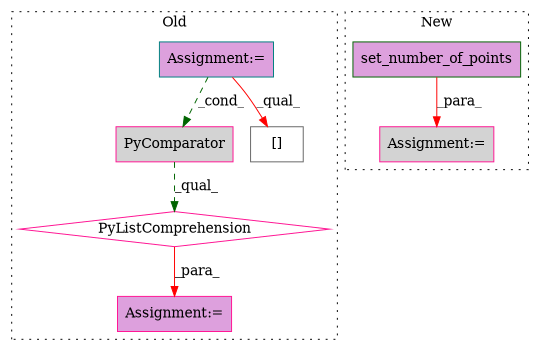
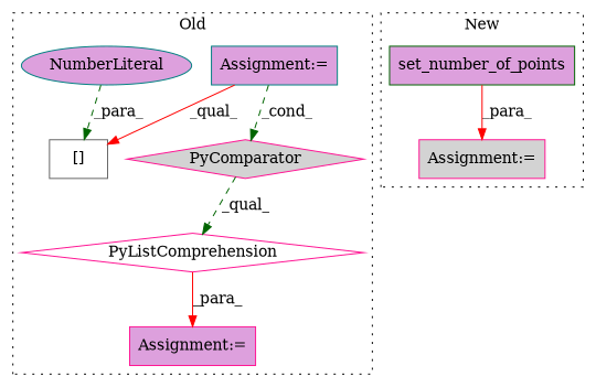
  digraph {
    node [a=7 color=deeppink fillcolor=plum l=34 s=1549 shape=box style=filled]
    edge [color=red style=solid]
    n1 [a=109 fillcolor=white l=136 label=PyListComprehension s=1455 shape=diamond]
-   n2 [a=113 fillcolor=lightgrey label=PyComparator]
+   n2 [a=113 fillcolor=lightgrey label=PyComparator shape=diamond]
    n3 [color=teal label="Assignment:="]
    n4 [l=12 label="Assignment:=" s=1443]
    n5 [a=2 color=gray40 fillcolor=white l="2,1" label="[]" s="1476,1479"]
+   n6 [a=34 color=teal l=1 label=NumberLiteral s=1478 shape=ellipse]
    n7 [a=32 color=darkgreen l="21,1" label=set_number_of_points s="1535,1584"]
    n8 [fillcolor=lightgrey l=1 label="Assignment:=" s=1534]
    subgraph cluster_1 {
      label=Old
      style=dotted
      n1
      n2
      n3
      n4
      n5
+     n6
    }
    subgraph cluster_2 {
      label=New
      style=dotted
      n7
      n8
    }
    n1 -> n4 [label=_para_]
    n2 -> n1 [color=darkgreen label=_qual_ style=dashed]
    n3 -> n2 [color=darkgreen label=_cond_ style=dashed]
    n3 -> n5 [label=_qual_]
+   n6 -> n5 [color=darkgreen label=_para_ style=dashed]
    n7 -> n8 [label=_para_]
  }
